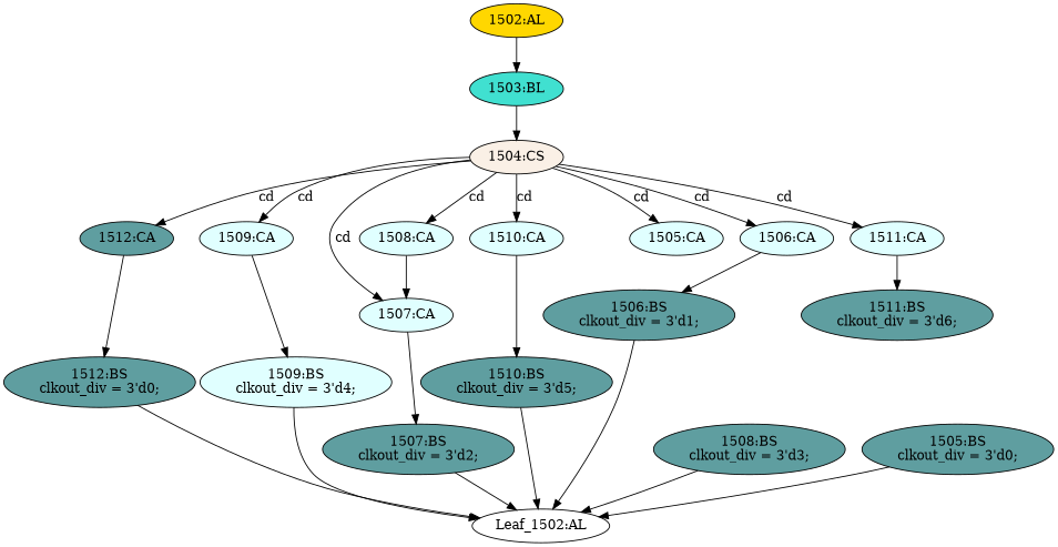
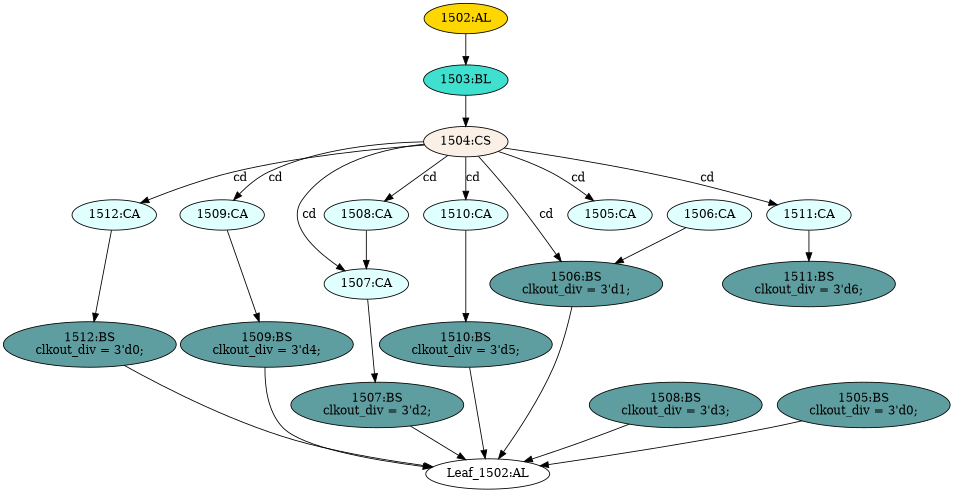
  strict digraph {
    node [fillcolor=lightcyan statements="[]" style=filled typ=Case]
    edge [cond="[]" lineno=None]
-   n1 [ast="<pyverilog.vparser.ast.Case object at 0x7fd773263510>" fillcolor=cadetblue label="1512:CA"]
+   n1 [ast="<pyverilog.vparser.ast.Case object at 0x7fd773263510>" label="1512:CA"]
    n2 [ast="<pyverilog.vparser.ast.BlockingSubstitution object at 0x7fd773263590>" fillcolor=cadetblue label="1512:BS\nclkout_div = 3'd0;" statements="[<pyverilog.vparser.ast.BlockingSubstitution object at 0x7fd773263590>]" typ=BlockingSubstitution]
    n3 [def_var="['clkout_div']" label="Leaf_1502:AL" fillcolor="" statements="" style="" typ=""]
    n4 [ast="<pyverilog.vparser.ast.CaseStatement object at 0x7fd773263710>" fillcolor=linen label="1504:CS" typ=CaseStatement]
    n5 [ast="<pyverilog.vparser.ast.Case object at 0x7fd773263ed0>" label="1509:CA"]
    n6 [ast="<pyverilog.vparser.ast.Case object at 0x7fd773263b50>" label="1507:CA"]
    n7 [ast="<pyverilog.vparser.ast.Case object at 0x7fd773263d10>" label="1508:CA"]
    n8 [ast="<pyverilog.vparser.ast.Case object at 0x7fd773263990>" label="1506:CA"]
    n9 [ast="<pyverilog.vparser.ast.Case object at 0x7fd77326d0d0>" label="1510:CA"]
    n10 [ast="<pyverilog.vparser.ast.Case object at 0x7fd7732637d0>" label="1505:CA"]
    n11 [ast="<pyverilog.vparser.ast.Case object at 0x7fd77326d290>" label="1511:CA"]
-   n12 [ast="<pyverilog.vparser.ast.BlockingSubstitution object at 0x7fd773263f50>" label="1509:BS\nclkout_div = 3'd4;" statements="[<pyverilog.vparser.ast.BlockingSubstitution object at 0x7fd773263f50>]" typ=BlockingSubstitution]
+   n12 [ast="<pyverilog.vparser.ast.BlockingSubstitution object at 0x7fd773263f50>" fillcolor=cadetblue label="1509:BS\nclkout_div = 3'd4;" statements="[<pyverilog.vparser.ast.BlockingSubstitution object at 0x7fd773263f50>]" typ=BlockingSubstitution]
    n13 [ast="<pyverilog.vparser.ast.BlockingSubstitution object at 0x7fd773263bd0>" fillcolor=cadetblue label="1507:BS\nclkout_div = 3'd2;" statements="[<pyverilog.vparser.ast.BlockingSubstitution object at 0x7fd773263bd0>]" typ=BlockingSubstitution]
    n14 [ast="<pyverilog.vparser.ast.BlockingSubstitution object at 0x7fd773263a10>" fillcolor=cadetblue label="1506:BS\nclkout_div = 3'd1;" statements="[<pyverilog.vparser.ast.BlockingSubstitution object at 0x7fd773263a10>]" typ=BlockingSubstitution]
    n15 [ast="<pyverilog.vparser.ast.BlockingSubstitution object at 0x7fd77326d150>" fillcolor=cadetblue label="1510:BS\nclkout_div = 3'd5;" statements="[<pyverilog.vparser.ast.BlockingSubstitution object at 0x7fd77326d150>]" typ=BlockingSubstitution]
    n16 [ast="<pyverilog.vparser.ast.BlockingSubstitution object at 0x7fd77326d310>" fillcolor=cadetblue label="1511:BS\nclkout_div = 3'd6;" statements="[<pyverilog.vparser.ast.BlockingSubstitution object at 0x7fd77326d310>]" typ=BlockingSubstitution]
    n17 [ast="<pyverilog.vparser.ast.BlockingSubstitution object at 0x7fd773263d90>" fillcolor=cadetblue label="1508:BS\nclkout_div = 3'd3;" statements="[<pyverilog.vparser.ast.BlockingSubstitution object at 0x7fd773263d90>]" typ=BlockingSubstitution]
    n18 [ast="<pyverilog.vparser.ast.BlockingSubstitution object at 0x7fd773263850>" fillcolor=cadetblue label="1505:BS\nclkout_div = 3'd0;" statements="[<pyverilog.vparser.ast.BlockingSubstitution object at 0x7fd773263850>]" typ=BlockingSubstitution]
    n19 [ast="<pyverilog.vparser.ast.Always object at 0x7fd77326d510>" clk_sens=False fillcolor=gold label="1502:AL" sens="['cd']" typ=Always use_var="['cd']"]
    n20 [ast="<pyverilog.vparser.ast.Block object at 0x7fd77326d4d0>" fillcolor=turquoise label="1503:BL" typ=Block]
    n1 -> n2
    n2 -> n3
    n4 -> n1 [cond="['cd']" label=cd lineno=1504]
    n4 -> n5 [cond="['cd']" label=cd lineno=1504]
    n4 -> n6 [cond="['cd']" label=cd lineno=1504]
    n4 -> n7 [cond="['cd']" label=cd lineno=1504]
-   n4 -> n8 [cond="['cd']" label=cd lineno=1504]
+   n4 -> n14 [cond="['cd']" label=cd lineno=1504]
    n4 -> n9 [cond="['cd']" label=cd lineno=1504]
    n4 -> n10 [cond="['cd']" label=cd lineno=1504]
    n4 -> n11 [cond="['cd']" label=cd lineno=1504]
    n5 -> n12
    n6 -> n13
    n7 -> n6
    n8 -> n14
    n9 -> n15
    n11 -> n16
    n12 -> n3
    n13 -> n3
    n14 -> n3
    n15 -> n3
    n17 -> n3
    n18 -> n3
    n19 -> n20
    n20 -> n4
  }
